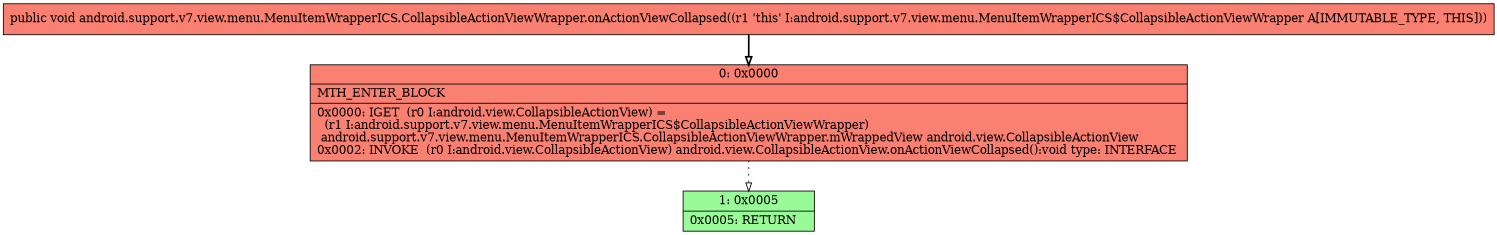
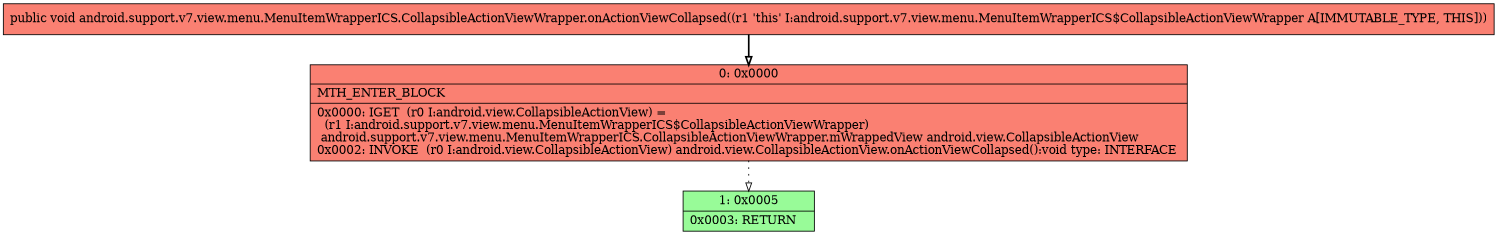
  digraph {
    node [shape=record style=filled fillcolor=salmon]
    edge [arrowhead=onormal]
    n1 [label="{0\:\ 0x0000|MTH_ENTER_BLOCK\l|0x0000: IGET  (r0 I:android.view.CollapsibleActionView) = \l  (r1 I:android.support.v7.view.menu.MenuItemWrapperICS$CollapsibleActionViewWrapper)\l android.support.v7.view.menu.MenuItemWrapperICS.CollapsibleActionViewWrapper.mWrappedView android.view.CollapsibleActionView \l0x0002: INVOKE  (r0 I:android.view.CollapsibleActionView) android.view.CollapsibleActionView.onActionViewCollapsed():void type: INTERFACE \l}"]
-   n2 [label="{1\:\ 0x0005|0x0005: RETURN   \l}" fillcolor=palegreen]
+   n2 [label="{1\:\ 0x0005|0x0003: RETURN   \l}" fillcolor=palegreen]
    n3 [label="{public void android.support.v7.view.menu.MenuItemWrapperICS.CollapsibleActionViewWrapper.onActionViewCollapsed((r1 'this' I:android.support.v7.view.menu.MenuItemWrapperICS$CollapsibleActionViewWrapper A[IMMUTABLE_TYPE, THIS])) }"]
    n1 -> n2 [style=dotted]
    n3 -> n1 [style=bold]
  }
